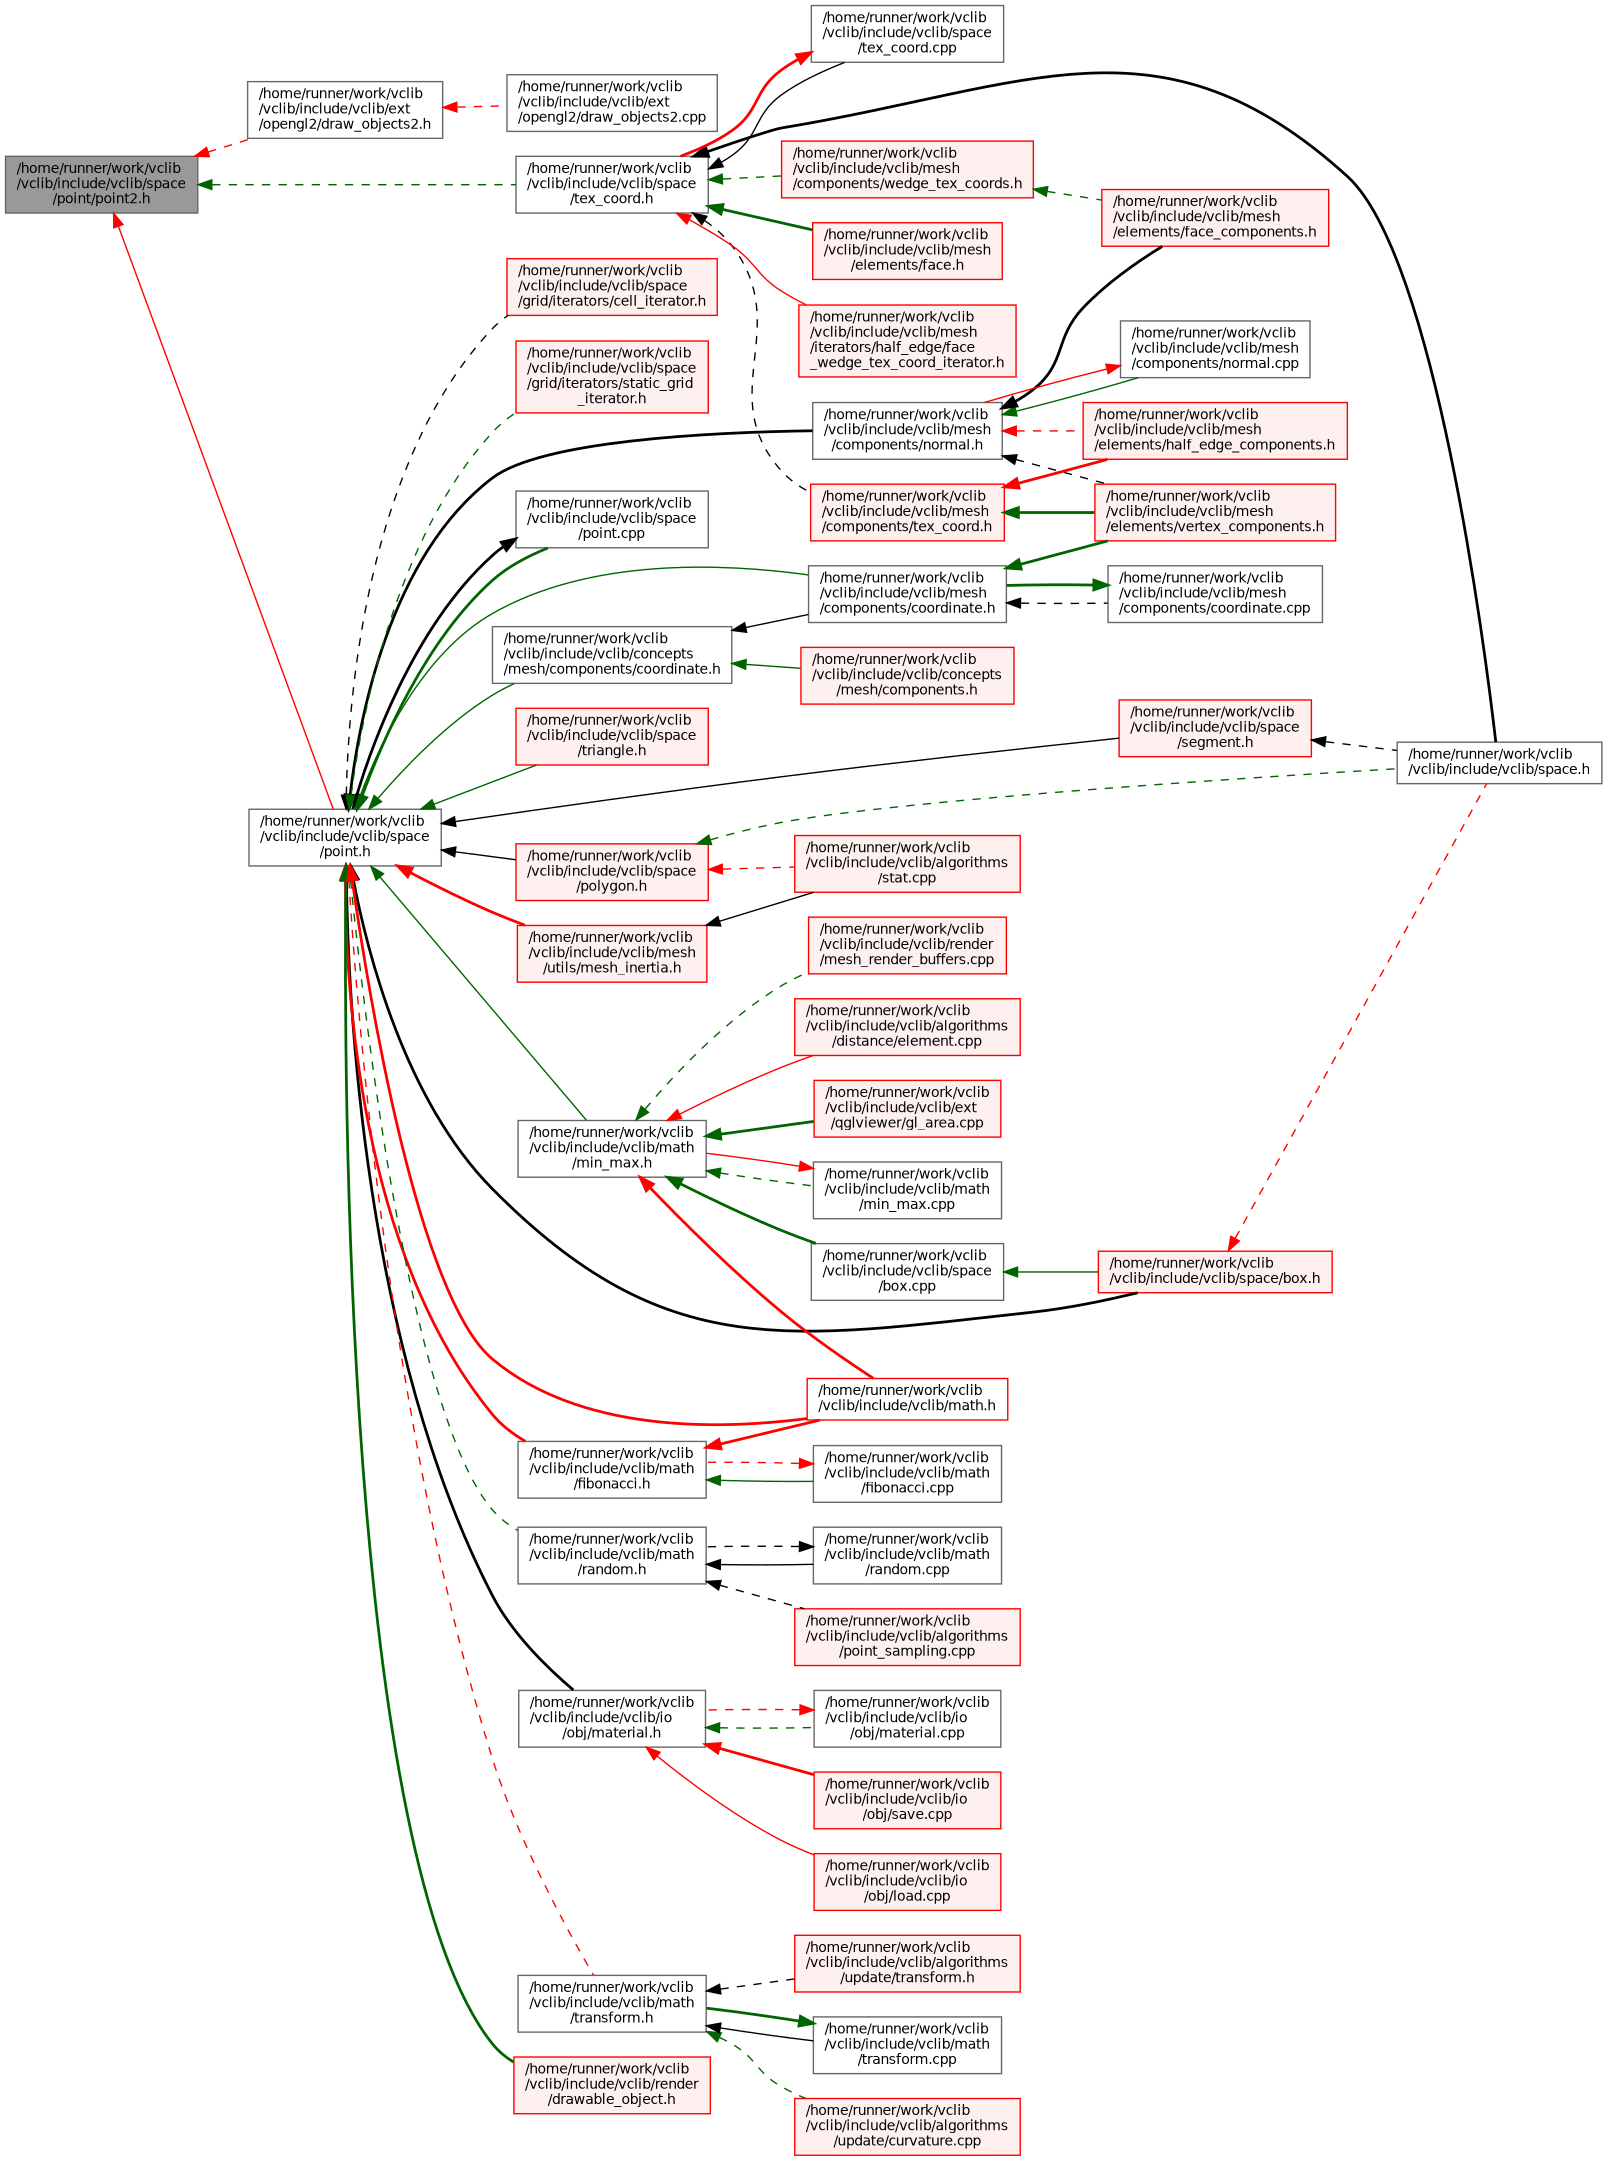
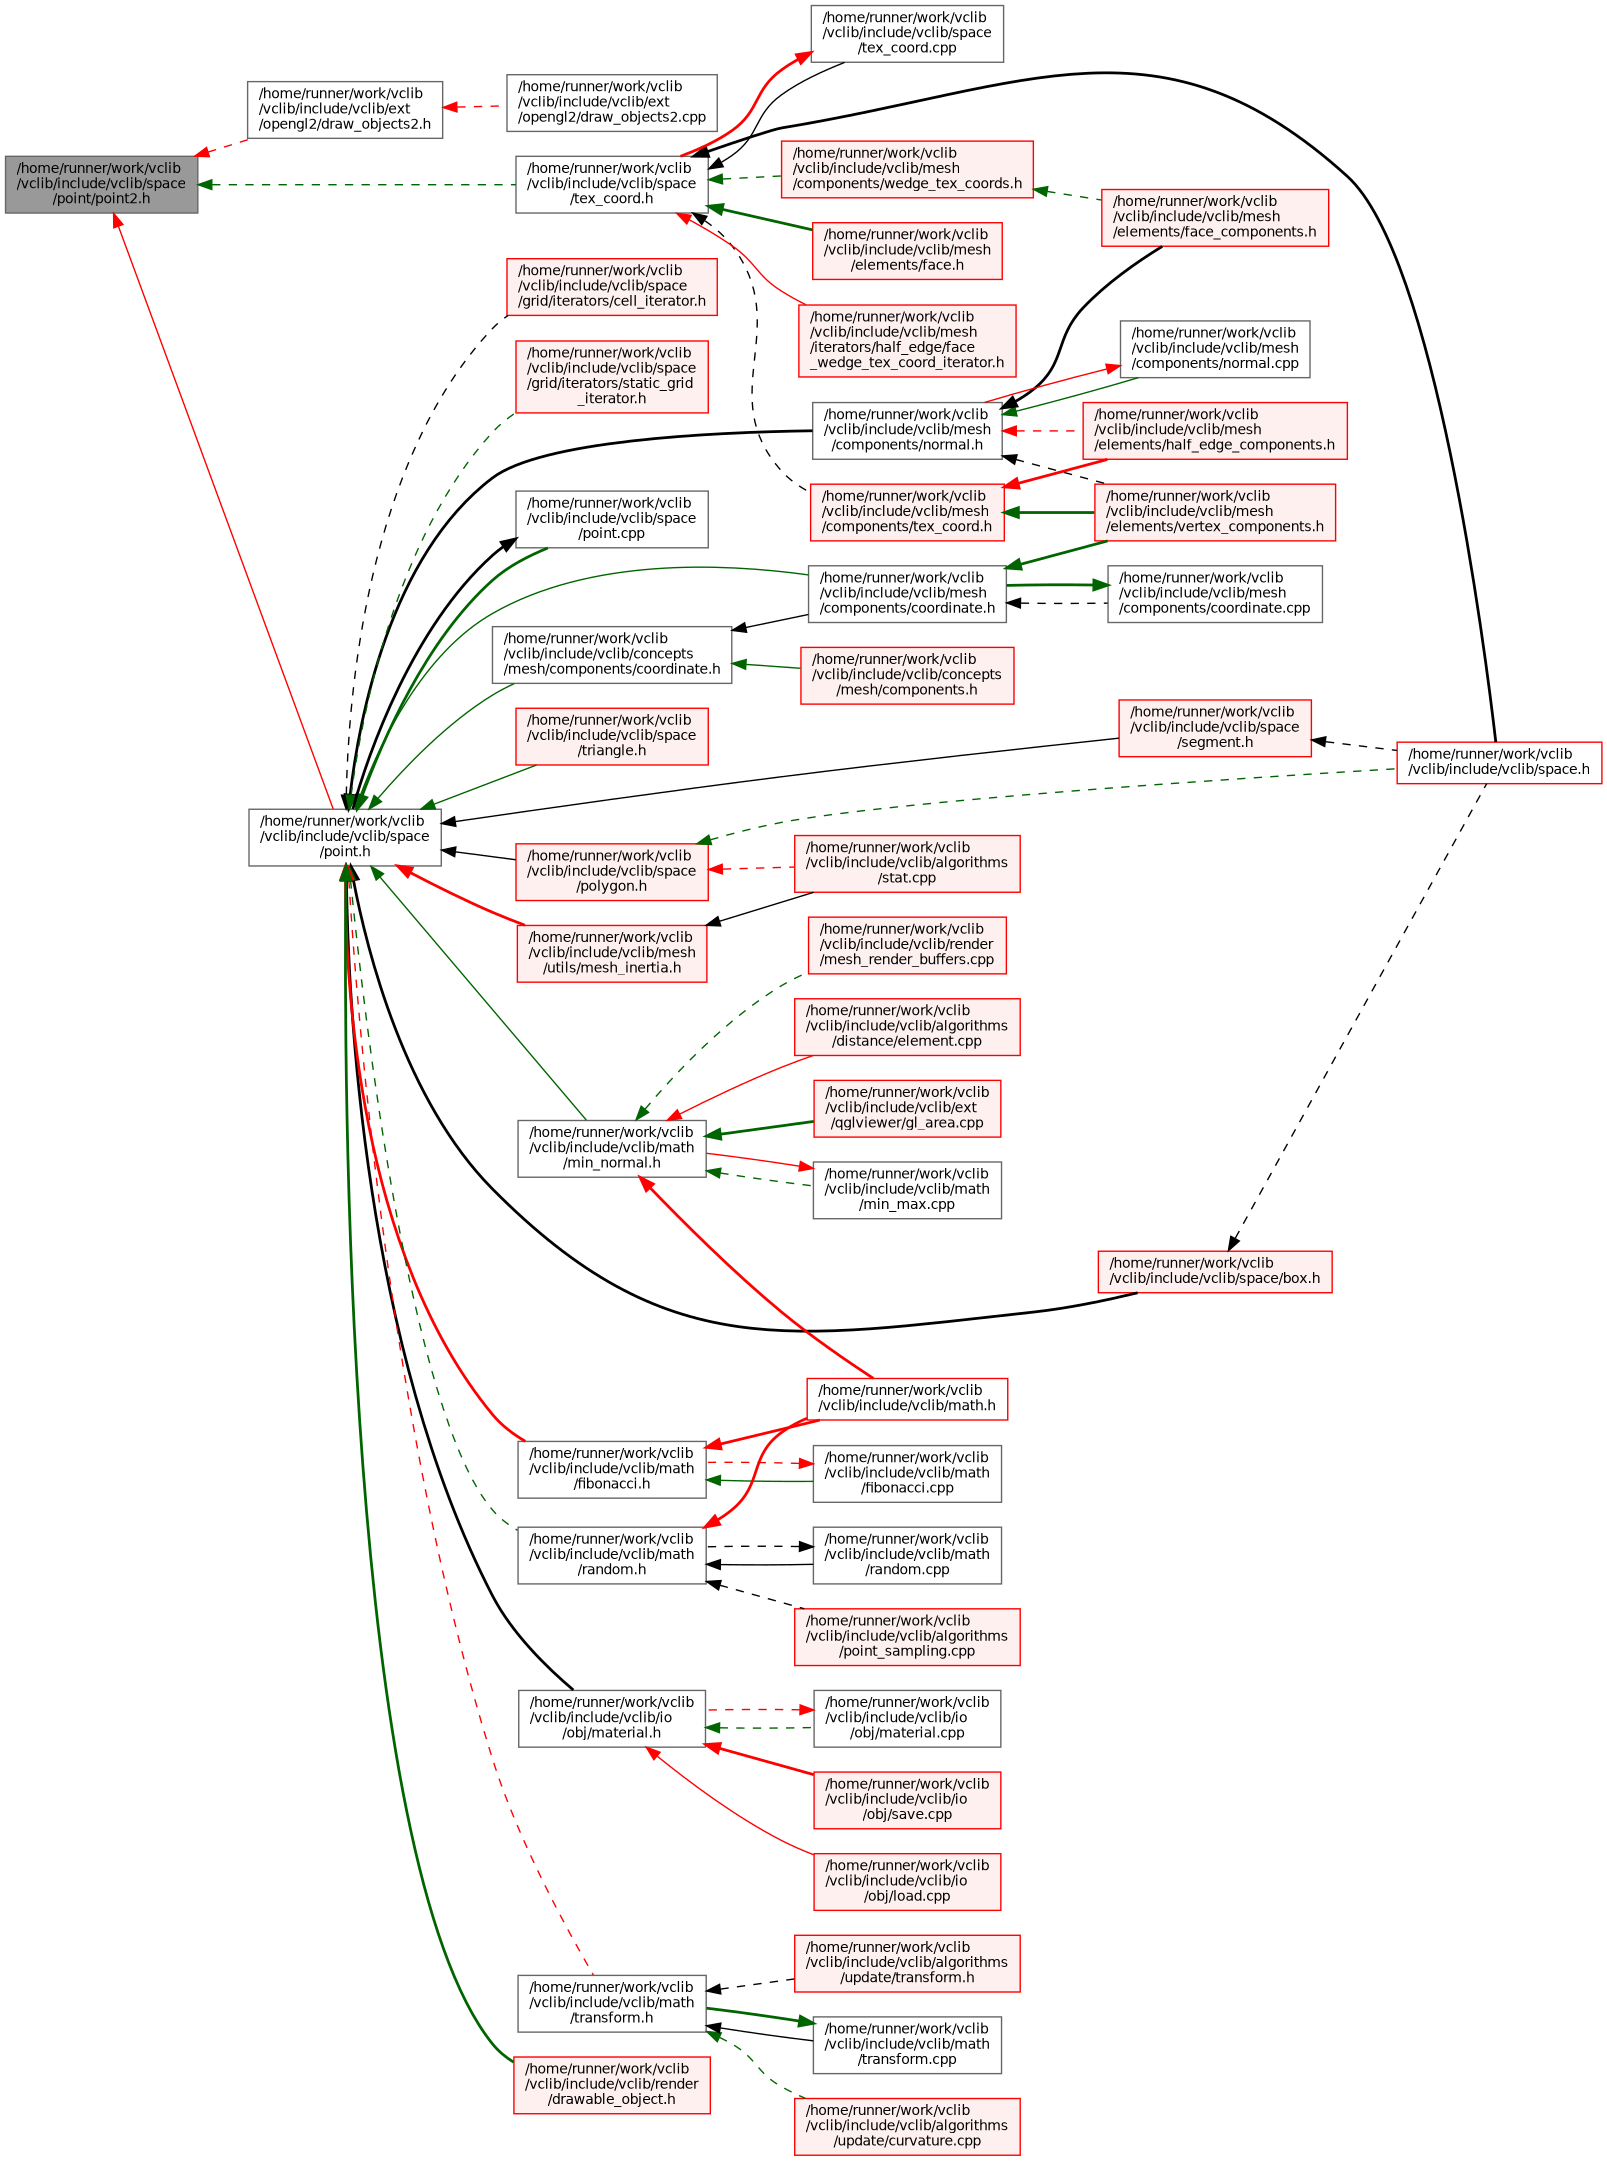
  digraph {
    rankdir=LR
    node [color=red fillcolor="#FFF0F0" fontname=Helvetica fontsize=10 shape=box style=filled]
    edge [color=darkgreen dir=back fontname=Helvetica fontsize=10 labelfontname=Helvetica labelfontsize=10 style=dashed]
    n1 [color=gray40 fillcolor=grey60 fontcolor=black height=0.2 label="/home/runner/work/vclib\l/vclib/include/vclib/space\l/point/point2.h" width=0.4]
    n2 [color=grey40 fillcolor=white height=0.2 label="/home/runner/work/vclib\l/vclib/include/vclib/ext\l/opengl2/draw_objects2.h" width=0.4]
    n3 [color=grey40 fillcolor=white height=0.2 label="/home/runner/work/vclib\l/vclib/include/vclib/space\l/point.h" width=0.4]
    n4 [color=grey40 fillcolor=white height=0.2 label="/home/runner/work/vclib\l/vclib/include/vclib/space\l/tex_coord.h" width=0.4]
    n5 [color=grey40 fillcolor=white height=0.2 label="/home/runner/work/vclib\l/vclib/include/vclib/ext\l/opengl2/draw_objects2.cpp" width=0.4]
    n6 [color=grey40 fillcolor=white height=0.2 label="/home/runner/work/vclib\l/vclib/include/vclib/concepts\l/mesh/components/coordinate.h" width=0.4]
    n7 [color=grey40 fillcolor=white height=0.2 label="/home/runner/work/vclib\l/vclib/include/vclib/mesh\l/components/coordinate.h" width=0.4]
    n8 [color=grey40 fillcolor=white height=0.2 label="/home/runner/work/vclib\l/vclib/include/vclib/io\l/obj/material.h" width=0.4]
    n9 [color=grey40 fillcolor=white height=0.2 label="/home/runner/work/vclib\l/vclib/include/vclib/math\l/fibonacci.h" width=0.4]
-   n10 [color=grey40 fillcolor=white height=0.2 label="/home/runner/work/vclib\l/vclib/include/vclib/math\l/min_max.h" width=0.4]
+   n10 [color=grey40 fillcolor=white height=0.2 label="/home/runner/work/vclib\l/vclib/include/vclib/math\l/min_normal.h" width=0.4]
    n11 [height=0.2 label="/home/runner/work/vclib\l/vclib/include/vclib/space/box.h" width=0.4]
    n12 [color=grey40 fillcolor=white height=0.2 label="/home/runner/work/vclib\l/vclib/include/vclib/math\l/random.h" width=0.4]
    n13 [color=grey40 fillcolor=white height=0.2 label="/home/runner/work/vclib\l/vclib/include/vclib/math\l/transform.h" width=0.4]
    n14 [color=grey40 fillcolor=white height=0.2 label="/home/runner/work/vclib\l/vclib/include/vclib/mesh\l/components/normal.h" width=0.4]
    n15 [height=0.2 label="/home/runner/work/vclib\l/vclib/include/vclib/mesh\l/utils/mesh_inertia.h" width=0.4]
    n16 [height=0.2 label="/home/runner/work/vclib\l/vclib/include/vclib/render\l/drawable_object.h" width=0.4]
    n17 [height=0.2 label="/home/runner/work/vclib\l/vclib/include/vclib/space\l/grid/iterators/cell_iterator.h" width=0.4]
    n18 [height=0.2 label="/home/runner/work/vclib\l/vclib/include/vclib/space\l/grid/iterators/static_grid\l_iterator.h" width=0.4]
    n19 [color=grey40 fillcolor=white height=0.2 label="/home/runner/work/vclib\l/vclib/include/vclib/space\l/point.cpp" width=0.4]
    n20 [height=0.2 label="/home/runner/work/vclib\l/vclib/include/vclib/space\l/polygon.h" width=0.4]
    n21 [height=0.2 label="/home/runner/work/vclib\l/vclib/include/vclib/space\l/segment.h" width=0.4]
    n22 [height=0.2 label="/home/runner/work/vclib\l/vclib/include/vclib/space\l/triangle.h" width=0.4]
-   n23 [color=grey40 fillcolor=white height=0.2 label="/home/runner/work/vclib\l/vclib/include/vclib/space.h" width=0.4]
+   n23 [fillcolor=white height=0.2 label="/home/runner/work/vclib\l/vclib/include/vclib/space.h" width=0.4]
    n24 [height=0.2 label="/home/runner/work/vclib\l/vclib/include/vclib/mesh\l/components/tex_coord.h" width=0.4]
    n25 [height=0.2 label="/home/runner/work/vclib\l/vclib/include/vclib/mesh\l/components/wedge_tex_coords.h" width=0.4]
    n26 [height=0.2 label="/home/runner/work/vclib\l/vclib/include/vclib/mesh\l/elements/face.h" width=0.4]
    n27 [height=0.2 label="/home/runner/work/vclib\l/vclib/include/vclib/mesh\l/iterators/half_edge/face\l_wedge_tex_coord_iterator.h" width=0.4]
    n28 [color=grey40 fillcolor=white height=0.2 label="/home/runner/work/vclib\l/vclib/include/vclib/space\l/tex_coord.cpp" width=0.4]
    n29 [height=0.2 label="/home/runner/work/vclib\l/vclib/include/vclib/concepts\l/mesh/components.h" width=0.4]
    n30 [color=grey40 fillcolor=white height=0.2 label="/home/runner/work/vclib\l/vclib/include/vclib/mesh\l/components/coordinate.cpp" width=0.4]
    n31 [height=0.2 label="/home/runner/work/vclib\l/vclib/include/vclib/mesh\l/elements/vertex_components.h" width=0.4]
    n32 [height=0.2 label="/home/runner/work/vclib\l/vclib/include/vclib/io\l/obj/load.cpp" width=0.4]
    n33 [color=grey40 fillcolor=white height=0.2 label="/home/runner/work/vclib\l/vclib/include/vclib/io\l/obj/material.cpp" width=0.4]
    n34 [height=0.2 label="/home/runner/work/vclib\l/vclib/include/vclib/io\l/obj/save.cpp" width=0.4]
    n35 [fillcolor=white height=0.2 label="/home/runner/work/vclib\l/vclib/include/vclib/math.h" width=0.4]
    n36 [color=grey40 fillcolor=white height=0.2 label="/home/runner/work/vclib\l/vclib/include/vclib/math\l/fibonacci.cpp" width=0.4]
    n37 [height=0.2 label="/home/runner/work/vclib\l/vclib/include/vclib/algorithms\l/distance/element.cpp" width=0.4]
    n38 [height=0.2 label="/home/runner/work/vclib\l/vclib/include/vclib/ext\l/qglviewer/gl_area.cpp" width=0.4]
    n39 [color=grey40 fillcolor=white height=0.2 label="/home/runner/work/vclib\l/vclib/include/vclib/math\l/min_max.cpp" width=0.4]
    n40 [height=0.2 label="/home/runner/work/vclib\l/vclib/include/vclib/render\l/mesh_render_buffers.cpp" width=0.4]
-   n41 [color=grey40 fillcolor=white height=0.2 label="/home/runner/work/vclib\l/vclib/include/vclib/space\l/box.cpp" width=0.4]
    n42 [height=0.2 label="/home/runner/work/vclib\l/vclib/include/vclib/algorithms\l/point_sampling.cpp" width=0.4]
    n43 [color=grey40 fillcolor=white height=0.2 label="/home/runner/work/vclib\l/vclib/include/vclib/math\l/random.cpp" width=0.4]
    n44 [height=0.2 label="/home/runner/work/vclib\l/vclib/include/vclib/algorithms\l/update/curvature.cpp" width=0.4]
    n45 [height=0.2 label="/home/runner/work/vclib\l/vclib/include/vclib/algorithms\l/update/transform.h" width=0.4]
    n46 [color=grey40 fillcolor=white height=0.2 label="/home/runner/work/vclib\l/vclib/include/vclib/math\l/transform.cpp" width=0.4]
    n47 [color=grey40 fillcolor=white height=0.2 label="/home/runner/work/vclib\l/vclib/include/vclib/mesh\l/components/normal.cpp" width=0.4]
    n48 [height=0.2 label="/home/runner/work/vclib\l/vclib/include/vclib/mesh\l/elements/face_components.h" width=0.4]
    n49 [height=0.2 label="/home/runner/work/vclib\l/vclib/include/vclib/mesh\l/elements/half_edge_components.h" width=0.4]
    n50 [height=0.2 label="/home/runner/work/vclib\l/vclib/include/vclib/algorithms\l/stat.cpp" width=0.4]
    n1 -> n2 [color=red]
    n1 -> n3 [color=red style=solid]
    n1 -> n4
    n2 -> n5 [color=red]
    n3 -> n6 [style=solid]
    n3 -> n7 [style=solid]
    n3 -> n8 [color=black style=bold]
    n3 -> n9 [color=red style=bold]
    n3 -> n10 [style=solid]
    n3 -> n11 [color=black style=bold]
    n3 -> n12
    n3 -> n13 [color=red]
    n3 -> n14 [color=black style=bold]
    n3 -> n15 [color=red style=bold]
    n3 -> n16 [style=bold]
    n3 -> n17 [color=black]
    n3 -> n18
    n3 -> n19 [style=bold]
    n3 -> n20 [color=black style=solid]
    n3 -> n21 [color=black style=solid]
    n3 -> n22 [style=solid]
    n4 -> n23 [color=black style=bold]
    n4 -> n24 [color=black]
    n4 -> n25
    n4 -> n26 [style=bold]
    n4 -> n27 [color=red style=solid]
    n4 -> n28 [color=black style=solid]
    n6 -> n7 [color=black style=solid]
    n6 -> n29 [style=solid]
    n7 -> n30 [color=black]
    n7 -> n31 [style=bold]
    n8 -> n32 [color=red style=solid]
    n8 -> n33
    n8 -> n34 [color=red style=bold]
    n9 -> n35 [color=red style=bold]
    n9 -> n36 [style=solid]
    n10 -> n35 [color=red style=bold]
    n10 -> n37 [color=red style=solid]
    n10 -> n38 [style=bold]
    n10 -> n39
    n10 -> n40
-   n10 -> n41 [style=bold]
-   n11 -> n23 [color=red]
-   n3 -> n35 [color=red style=bold]
+   n11 -> n23 [color=black]
+   n12 -> n35 [color=red style=bold]
    n12 -> n42 [color=black]
    n12 -> n43 [color=black style=solid]
    n13 -> n44
    n13 -> n45 [color=black]
    n13 -> n46 [color=black style=solid]
    n14 -> n31 [color=black]
    n14 -> n47 [style=solid]
    n14 -> n48 [color=black style=bold]
    n14 -> n49 [color=red]
    n15 -> n50 [color=black style=solid]
    n19 -> n3 [color=black style=bold]
    n20 -> n23
    n20 -> n50 [color=red]
    n21 -> n23 [color=black]
    n24 -> n31 [style=bold]
    n24 -> n49 [color=red style=bold]
    n25 -> n48
    n28 -> n4 [color=red style=bold]
    n30 -> n7 [style=bold]
    n33 -> n8 [color=red]
    n36 -> n9 [color=red]
    n39 -> n10 [color=red style=solid]
-   n41 -> n11 [style=solid]
    n43 -> n12 [color=black]
    n46 -> n13 [style=bold]
    n47 -> n14 [color=red style=solid]
  }
